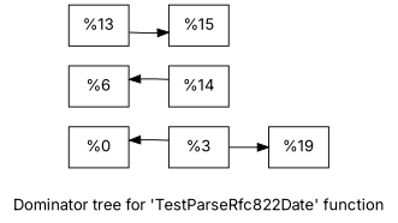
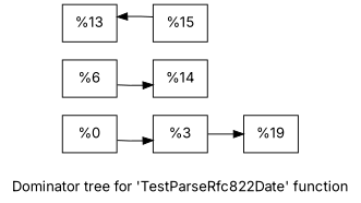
  digraph {
    fontname=Inter
    label="Dominator tree for 'TestParseRfc822Date' function"
    rankdir=LR
    node [fontname=Inter shape=record]
    edge [fontname=Inter]
    n1 [label="{%0}"]
    n2 [label="{%3}"]
    n3 [label="{%19}"]
    n4 [label="{%6}"]
    n5 [label="{%14}"]
    n6 [label="{%13}"]
    n7 [label="{%15}"]
-   n2 -> n1
+   n1 -> n2
    n2 -> n3
-   n5 -> n4
-   n6 -> n7
+   n4 -> n5
+   n7 -> n6
  }
